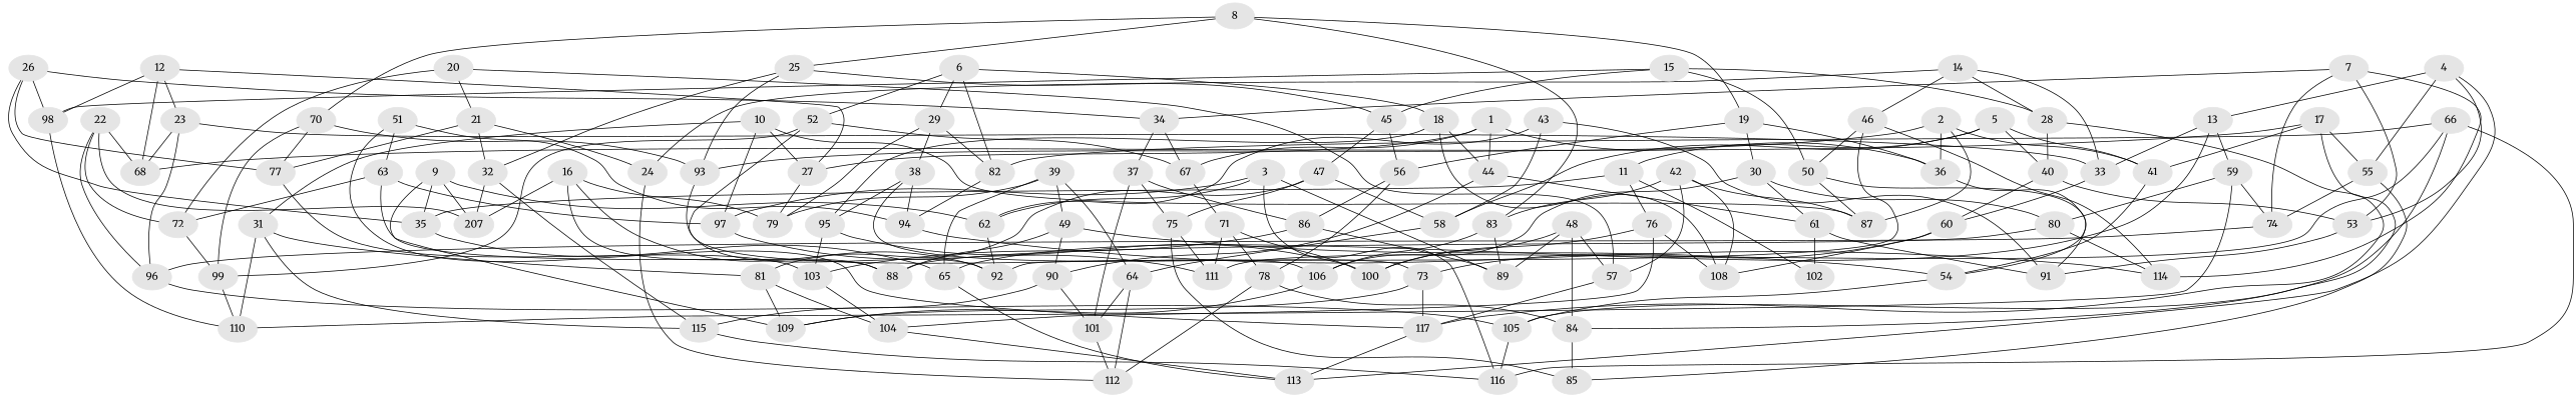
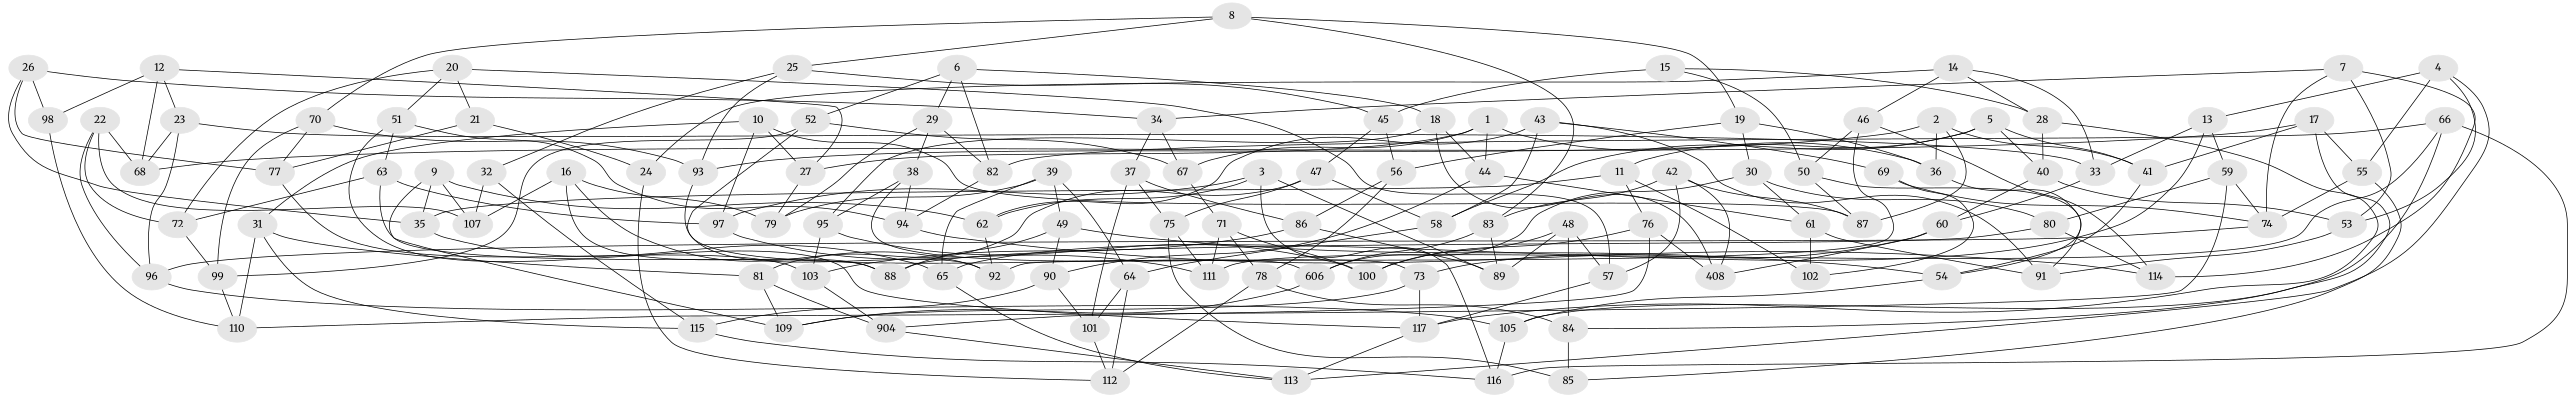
  graph {
    fontname=Merriweather
    node [color=gray90 fontname=Merriweather style=filled]
    edge [fontname=Merriweather]
    1
    27
    36
    44
    67
    79
    54
    61
    90
    71
    2
    41
    87
    93
-   106
+   106 [label=606]
    3
    62
    89
    97
    116
    92
    111
    4
    13
    53
    55
    113
    33
    59
    65
    91
    74
    85
    5
    11
    40
    58
    35
    76
    102
    60
    64
    6
    18
    29
    52
    82
    95
-   108
+   108 [label=408]
    38
    99
    94
    7
    34
    114
    37
    96
    8
    19
    25
    70
    83
    30
    56
    45
    32
    77
    9
-   107 [label=207]
+   107
    109
    10
    31
    81
    110
    115
    100
-   104
+   104 [label=904]
    12
    23
    68
    98
    80
    14
    24
    28
    46
    112
    117
    50
    15
    47
    16
    88
    17
    84
    103
    86
    78
    20
    21
    51
    57
    72
    63
    22
    105
    26
    73
    75
    101
    39
    49
    42
    43
+   69
    48
    66
    1 -- 27
    1 -- 36
    1 -- 44
    1 -- 67
    27 -- 79
    36 -- 54
    44 -- 61
    44 -- 90
    67 -- 71
    54 -- 105
    61 -- 91
    61 -- 102
    90 -- 115
    90 -- 101
    71 -- 111
    71 -- 100
    71 -- 78
    2 -- 36
    2 -- 41
    2 -- 87
    2 -- 93
    41 -- 54
    93 -- 106
    106 -- 109
    3 -- 62
    3 -- 89
    3 -- 97
    3 -- 116
    62 -- 92
    97 -- 111
    4 -- 13
    4 -- 53
    4 -- 55
    4 -- 113
    13 -- 33
    13 -- 59
    13 -- 65
    53 -- 91
    55 -- 74
    55 -- 85
    33 -- 60
    59 -- 74
    59 -- 110
    59 -- 80
    65 -- 113
    74 -- 96
    5 -- 41
    5 -- 11
    5 -- 40
    5 -- 58
    11 -- 35
    11 -- 76
    11 -- 102
    40 -- 53
    40 -- 60
    58 -- 64
    35 -- 65
    76 -- 108
    76 -- 100
    76 -- 104
    60 -- 108
    60 -- 73
    64 -- 112
    64 -- 101
    6 -- 18
    6 -- 29
    6 -- 52
    6 -- 82
    18 -- 44
    18 -- 95
    18 -- 108
    29 -- 79
    29 -- 82
    29 -- 38
    52 -- 67
    52 -- 92
    52 -- 99
    82 -- 94
    95 -- 100
    95 -- 103
    38 -- 95
    38 -- 94
    38 -- 73
    99 -- 110
    94 -- 114
    7 -- 53
    7 -- 74
    7 -- 34
    7 -- 114
    34 -- 67
    34 -- 37
    37 -- 86
    37 -- 75
    37 -- 101
    96 -- 105
    8 -- 19
    8 -- 25
    8 -- 70
    8 -- 83
    19 -- 36
    19 -- 30
    19 -- 56
    25 -- 93
    25 -- 45
    25 -- 32
    70 -- 93
    70 -- 99
    70 -- 77
    83 -- 106
    83 -- 89
    30 -- 61
    30 -- 106
    30 -- 80
    56 -- 86
    56 -- 78
    45 -- 56
    45 -- 47
    32 -- 107
    32 -- 115
    77 -- 103
    9 -- 62
    9 -- 35
    9 -- 107
    9 -- 109
    10 -- 27
    10 -- 87
    10 -- 97
    10 -- 31
    31 -- 81
    31 -- 110
    31 -- 115
    81 -- 109
    81 -- 104
    115 -- 116
    104 -- 113
    12 -- 27
    12 -- 23
    12 -- 68
    12 -- 98
    23 -- 33
    23 -- 96
    23 -- 68
    98 -- 110
    80 -- 114
    80 -- 88
    14 -- 33
    14 -- 24
    14 -- 28
    14 -- 46
    24 -- 112
    28 -- 40
    28 -- 117
    46 -- 92
    46 -- 114
    46 -- 50
    117 -- 113
    50 -- 87
    50 -- 91
    15 -- 45
-   15 -- 98
    15 -- 28
    15 -- 50
    47 -- 58
    47 -- 81
    47 -- 75
    16 -- 79
    16 -- 92
    16 -- 107
    16 -- 88
    17 -- 41
    17 -- 55
    17 -- 68
    17 -- 84
    84 -- 85
    103 -- 104
    86 -- 89
    86 -- 103
    78 -- 112
    78 -- 84
    20 -- 21
+   20 -- 51
    20 -- 57
    20 -- 72
-   21 -- 32
    21 -- 77
    21 -- 24
    51 -- 94
    51 -- 117
    51 -- 63
    57 -- 117
    72 -- 99
    63 -- 97
    63 -- 88
    63 -- 72
    22 -- 96
    22 -- 107
    22 -- 68
    22 -- 72
    105 -- 116
    26 -- 35
    26 -- 34
    26 -- 77
    26 -- 98
    73 -- 109
    73 -- 117
    75 -- 111
    75 -- 85
    101 -- 112
    39 -- 79
    39 -- 65
    39 -- 64
    39 -- 49
    49 -- 54
    49 -- 90
    49 -- 88
    42 -- 87
    42 -- 108
    42 -- 83
    42 -- 57
    43 -- 62
    43 -- 91
    43 -- 58
+   43 -- 69
+   69 -- 74
+   69 -- 102
    48 -- 89
    48 -- 100
    48 -- 84
    48 -- 57
    66 -- 116
    66 -- 111
    66 -- 82
    66 -- 105
  }
